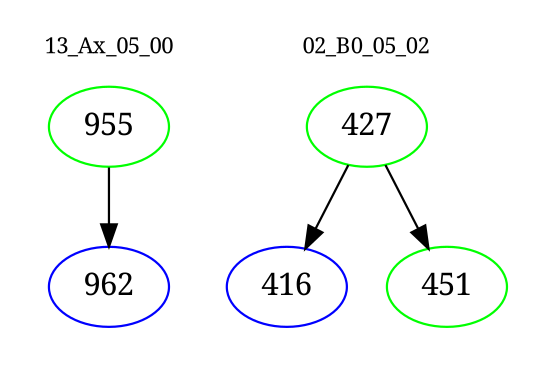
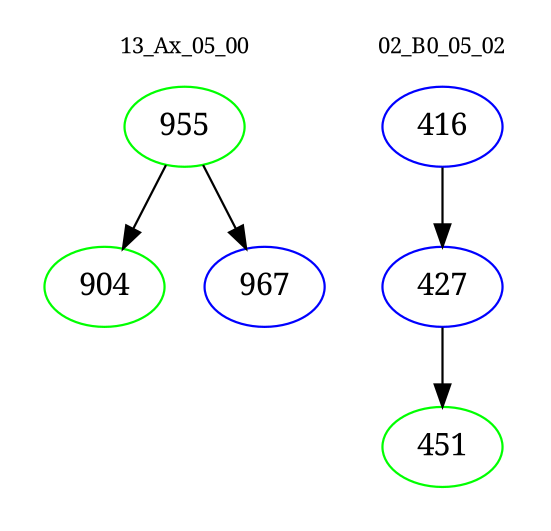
  digraph {
    fontname="Noto Serif"
    node [color=green fontname="Noto Serif"]
    edge [color=black fontname="Noto Serif"]
    n1 [label=955]
-   n3 [color=blue label=962]
-   n4 [label=427]
+   n2 [label=904]
+   n3 [color=blue label=967]
+   n4 [color=blue label=427]
    n5 [color=blue label=416]
    n6 [label=451]
    subgraph cluster_1 {
      color=white
      fontsize=10
      label="13_Ax_05_00"
      n1
+     n2
      n3
    }
    subgraph cluster_2 {
      color=white
      fontsize=10
      label="02_B0_05_02"
      n4
      n5
      n6
    }
+   n1 -> n2
    n1 -> n3
-   n4 -> n5
+   n5 -> n4
    n4 -> n6
  }
